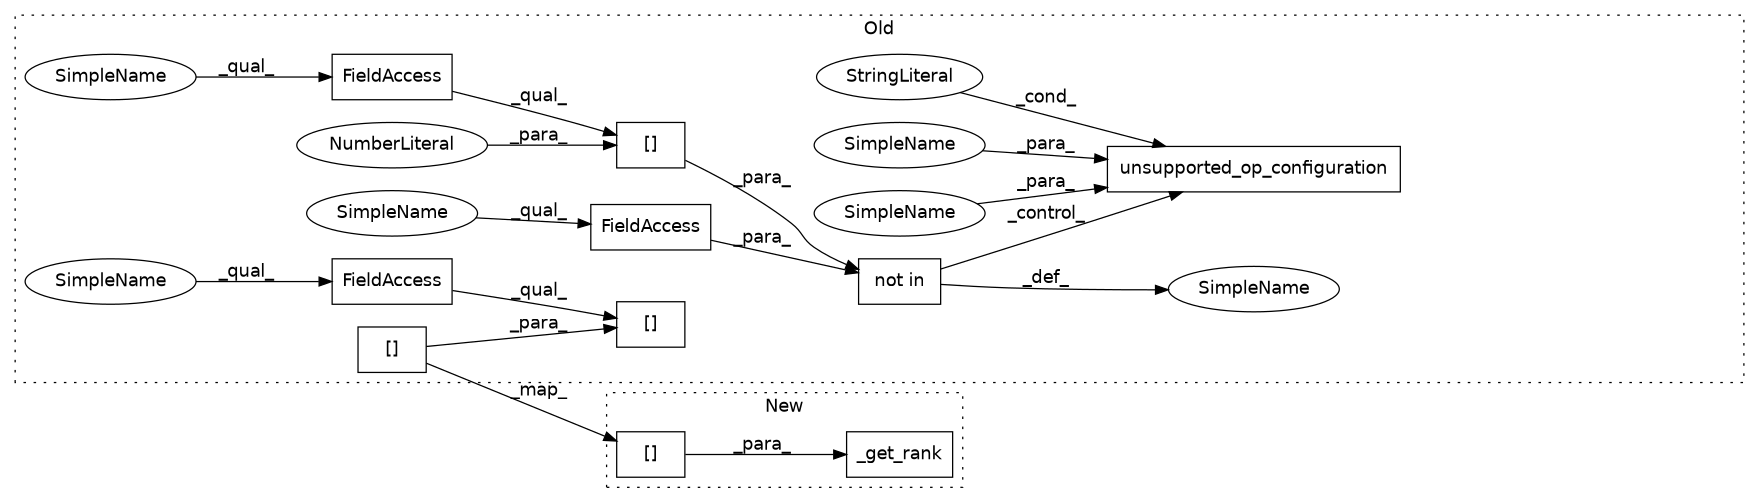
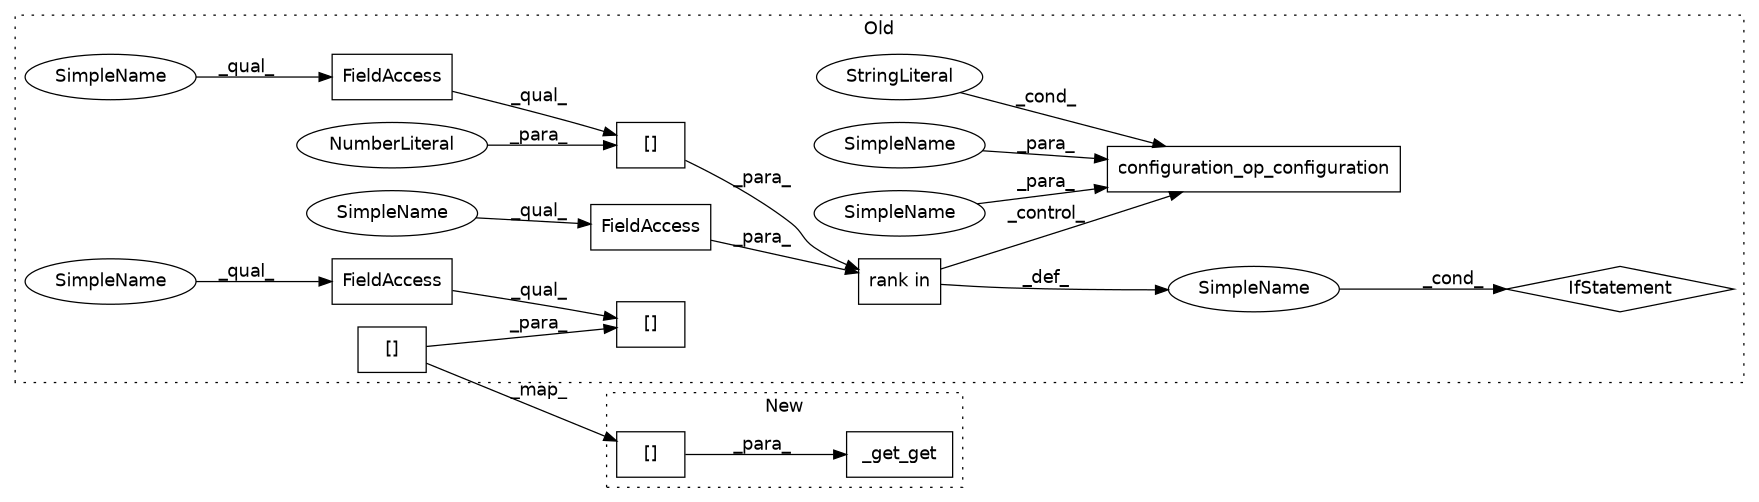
  digraph {
    fontname="DejaVu Sans"
    rankdir=LR
    node [a=42 fontname="DejaVu Sans" l="12,1" s=10171 shape=box]
    edge [fontname="DejaVu Sans"]
-   n1 [a=108 l=38 label="not in"]
+   n1 [a=108 l=38 label="rank in"]
    n2 [a=2 label="[]" s="10171,10184"]
    n3 [a=34 l=1 label=NumberLiteral s=10183 shape=ellipse]
    n4 [a=22 l=16 label=FieldAccess s=10193]
    n5 [a=22 l=11 label=FieldAccess]
+   n6 [a=25 l="8,2" label=IfStatement s="10163,10209" shape=diamond]
    n7 [a=22 l=16 label=FieldAccess s=10324]
    n8 [a=2 l="17,1" label="[]" s="10324,10355"]
    n9 [a=2 label="[]" s="10341,10354"]
-   n10 [a=32 l="29,1" label=unsupported_op_configuration s="10230,10302"]
+   n10 [a=32 l="29,1" label=configuration_op_configuration s="10230,10302"]
    n11 [label=SimpleName shape=ellipse l="" s=""]
    n12 [a=45 l=24 label=StringLiteral s=10278 shape=ellipse]
    n13 [l=4 label=SimpleName s=10267 shape=ellipse]
    n14 [l=4 label=SimpleName shape=ellipse]
    n15 [l=5 label=SimpleName s=10324 shape=ellipse]
    n16 [l=5 label=SimpleName s=10272 shape=ellipse]
    n17 [l=5 label=SimpleName s=10193 shape=ellipse]
-   n18 [a=32 l="10,1" label=_get_rank s="10026,10050"]
+   n18 [a=32 l="10,1" label=_get_get s="10026,10050"]
    n19 [a=2 label="[]" s="10036,10049"]
    subgraph cluster_1 {
      label=Old
      style=dotted
      n1
      n2
      n3
      n4
      n5
+     n6
      n7
      n8
      n9
      n10
      n11
      n12
      n13
      n14
      n15
      n16
      n17
    }
    subgraph cluster_2 {
      label=New
      style=dotted
      n18
      n19
    }
    n1 -> n10 [label=_control_]
    n1 -> n11 [label=_def_]
    n2 -> n1 [label=_para_]
    n3 -> n2 [label=_para_]
    n4 -> n1 [label=_para_]
    n5 -> n2 [label=_qual_]
    n7 -> n8 [label=_qual_]
    n9 -> n8 [label=_para_]
    n9 -> n19 [label=_map_]
+   n11 -> n6 [label=_cond_]
    n12 -> n10 [label=_cond_]
    n13 -> n10 [label=_para_]
    n14 -> n5 [label=_qual_]
    n15 -> n7 [label=_qual_]
    n16 -> n10 [label=_para_]
    n17 -> n4 [label=_qual_]
    n19 -> n18 [label=_para_]
  }
